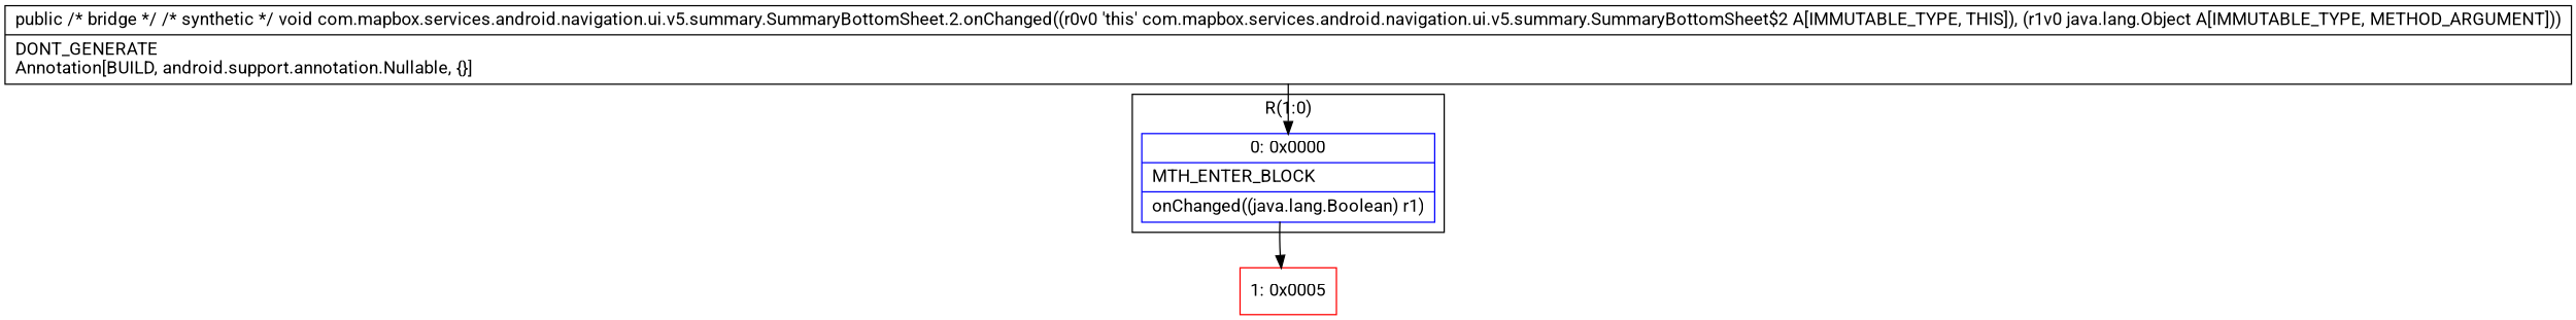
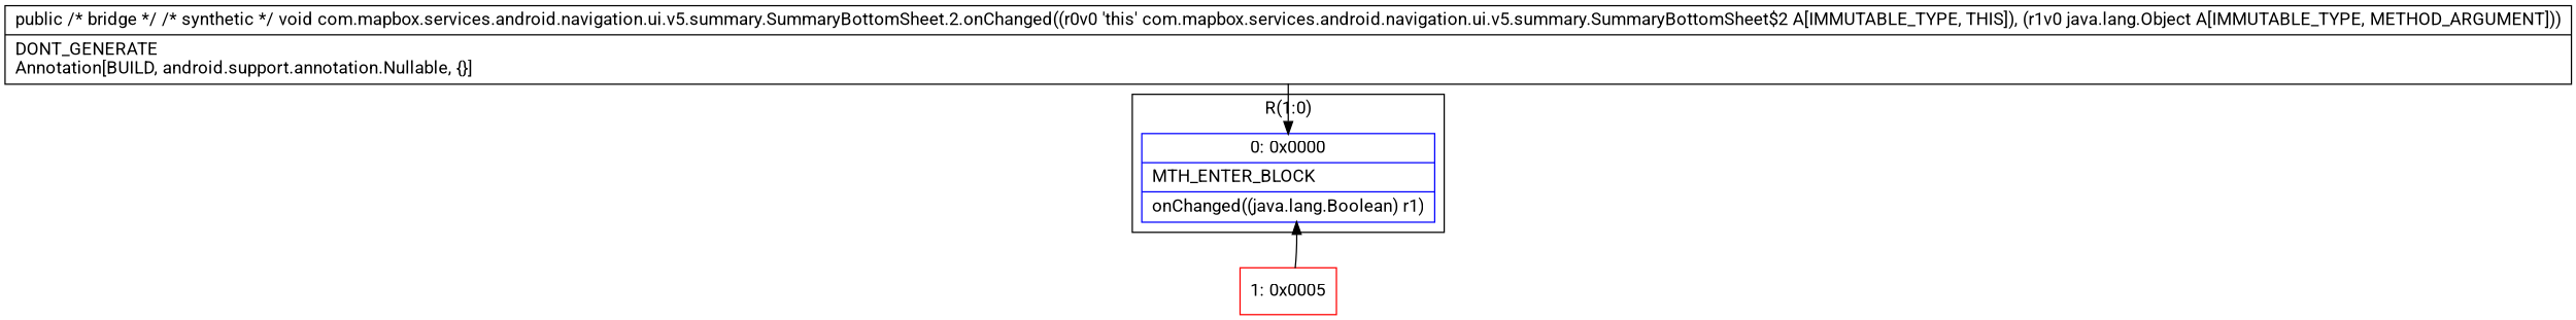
  digraph {
    fontname=Roboto
    node [shape=record fontname=Roboto]
    edge [fontname=Roboto]
    n1 [color=blue label="{0\:\ 0x0000|MTH_ENTER_BLOCK\l|onChanged((java.lang.Boolean) r1)\l}"]
    n2 [color=red label="{1\:\ 0x0005}"]
    n3 [label="{public \/* bridge *\/ \/* synthetic *\/ void com.mapbox.services.android.navigation.ui.v5.summary.SummaryBottomSheet.2.onChanged((r0v0 'this' com.mapbox.services.android.navigation.ui.v5.summary.SummaryBottomSheet$2 A[IMMUTABLE_TYPE, THIS]), (r1v0 java.lang.Object A[IMMUTABLE_TYPE, METHOD_ARGUMENT]))  | DONT_GENERATE\lAnnotation[BUILD, android.support.annotation.Nullable, \{\}]\l}"]
    subgraph cluster_1 {
      label="R(1:0)"
      n1
    }
-   n1 -> n2
+   n2 -> n1
    n3 -> n1
  }
